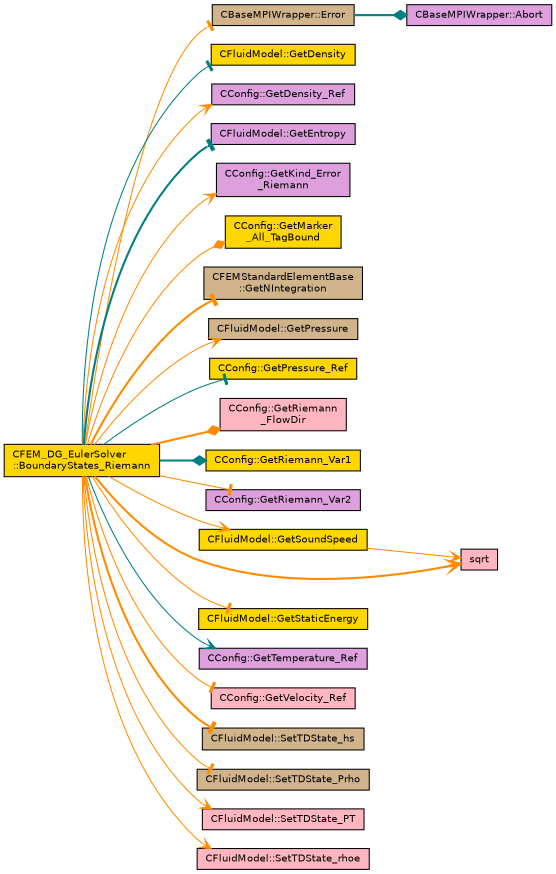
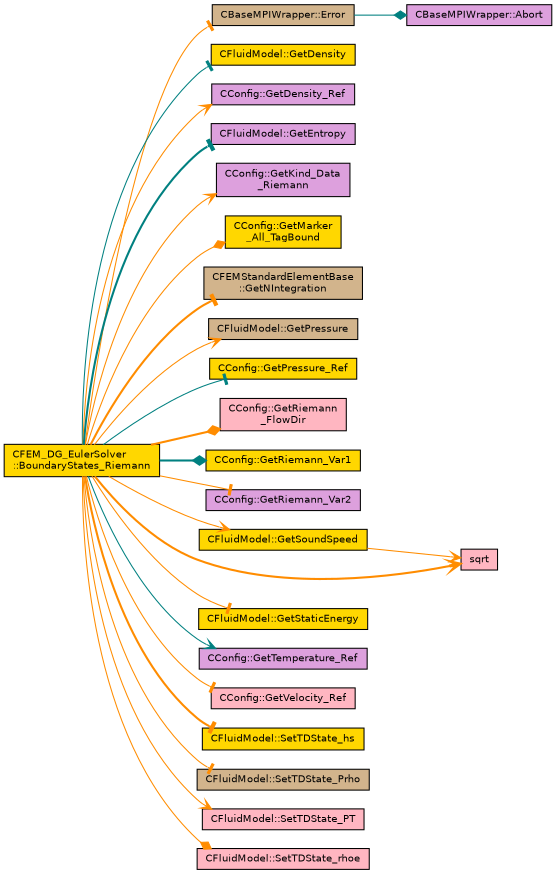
  digraph {
    rankdir=LR
    node [color=black fillcolor=gold fontname=Helvetica fontsize=10 shape=record style=filled]
    edge [arrowhead=tee color=darkorange fontname=Helvetica fontsize=10 labelfontname=Helvetica labelfontsize=10 style=solid]
    n1 [fontcolor=black height=0.2 label="CFEM_DG_EulerSolver\l::BoundaryStates_Riemann" width=0.4]
    n2 [fillcolor=tan height=0.2 label="CBaseMPIWrapper::Error" width=0.4]
    n3 [height=0.2 label="CFluidModel::GetDensity" width=0.4]
    n4 [fillcolor=plum height=0.2 label="CConfig::GetDensity_Ref" width=0.4]
    n5 [fillcolor=plum height=0.2 label="CFluidModel::GetEntropy" width=0.4]
-   n6 [fillcolor=plum height=0.2 label="CConfig::GetKind_Error\l_Riemann" width=0.4]
+   n6 [fillcolor=plum height=0.2 label="CConfig::GetKind_Data\l_Riemann" width=0.4]
    n7 [height=0.2 label="CConfig::GetMarker\l_All_TagBound" width=0.4]
    n8 [fillcolor=tan height=0.2 label="CFEMStandardElementBase\l::GetNIntegration" width=0.4]
    n9 [fillcolor=tan height=0.2 label="CFluidModel::GetPressure" width=0.4]
    n10 [height=0.2 label="CConfig::GetPressure_Ref" width=0.4]
    n11 [fillcolor=lightpink height=0.2 label="CConfig::GetRiemann\l_FlowDir" width=0.4]
    n12 [height=0.2 label="CConfig::GetRiemann_Var1" width=0.4]
    n13 [fillcolor=plum height=0.2 label="CConfig::GetRiemann_Var2" width=0.4]
    n14 [height=0.2 label="CFluidModel::GetSoundSpeed" width=0.4]
    n15 [fillcolor=lightpink height=0.2 label=sqrt width=0.4]
    n16 [height=0.2 label="CFluidModel::GetStaticEnergy" width=0.4]
    n17 [fillcolor=plum height=0.2 label="CConfig::GetTemperature_Ref" width=0.4]
    n18 [fillcolor=lightpink height=0.2 label="CConfig::GetVelocity_Ref" width=0.4]
-   n19 [fillcolor=tan height=0.2 label="CFluidModel::SetTDState_hs" width=0.4]
+   n19 [height=0.2 label="CFluidModel::SetTDState_hs" width=0.4]
    n20 [fillcolor=tan height=0.2 label="CFluidModel::SetTDState_Prho" width=0.4]
    n21 [fillcolor=lightpink height=0.2 label="CFluidModel::SetTDState_PT" width=0.4]
    n22 [fillcolor=lightpink height=0.2 label="CFluidModel::SetTDState_rhoe" width=0.4]
    n23 [fillcolor=plum height=0.2 label="CBaseMPIWrapper::Abort" width=0.4]
    n1 -> n2
    n1 -> n3 [color=teal]
    n1 -> n4 [arrowhead=vee]
    n1 -> n5 [color=teal style=bold]
    n1 -> n6 [arrowhead=vee]
    n1 -> n7 [arrowhead=diamond]
    n1 -> n8 [style=bold]
    n1 -> n9 [arrowhead=vee]
    n1 -> n10 [color=teal]
    n1 -> n11 [arrowhead=diamond style=bold]
    n1 -> n12 [arrowhead=diamond color=teal style=bold]
    n1 -> n13
    n1 -> n14 [arrowhead=vee]
    n1 -> n15 [arrowhead=vee style=bold]
    n1 -> n16
    n1 -> n17 [arrowhead=vee color=teal]
    n1 -> n18
    n1 -> n19 [style=bold]
    n1 -> n20
    n1 -> n21 [arrowhead=vee]
-   n1 -> n22 [arrowhead=vee]
-   n2 -> n23 [arrowhead=diamond color=teal style=bold]
+   n1 -> n22 [arrowhead=diamond]
+   n2 -> n23 [arrowhead=diamond color=teal]
    n14 -> n15 [arrowhead=vee]
  }
